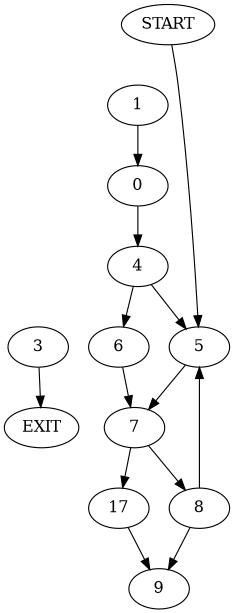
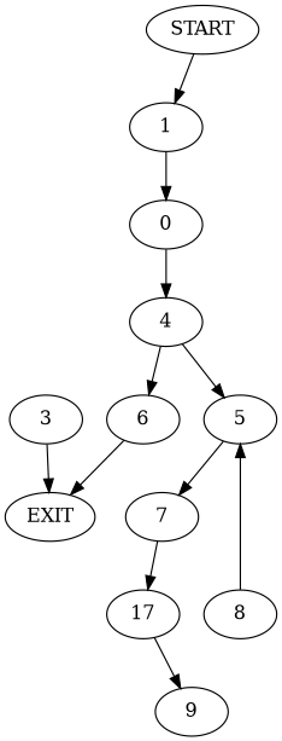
  digraph {
    n1 [label=START]
    1
    n3 [label=0]
    n4 [label=EXIT]
    4
    3
    5
    6
    7
    8
    n11 [label=17]
    9
-   n1 -> 5
+   n1 -> 1
    1 -> n3
    n3 -> 4
    4 -> 5
    4 -> 6
    3 -> n4
    5 -> 7
-   6 -> 7
-   7 -> 8
+   6 -> n4
    7 -> n11
    8 -> 5
-   8 -> 9
    n11 -> 9
  }
